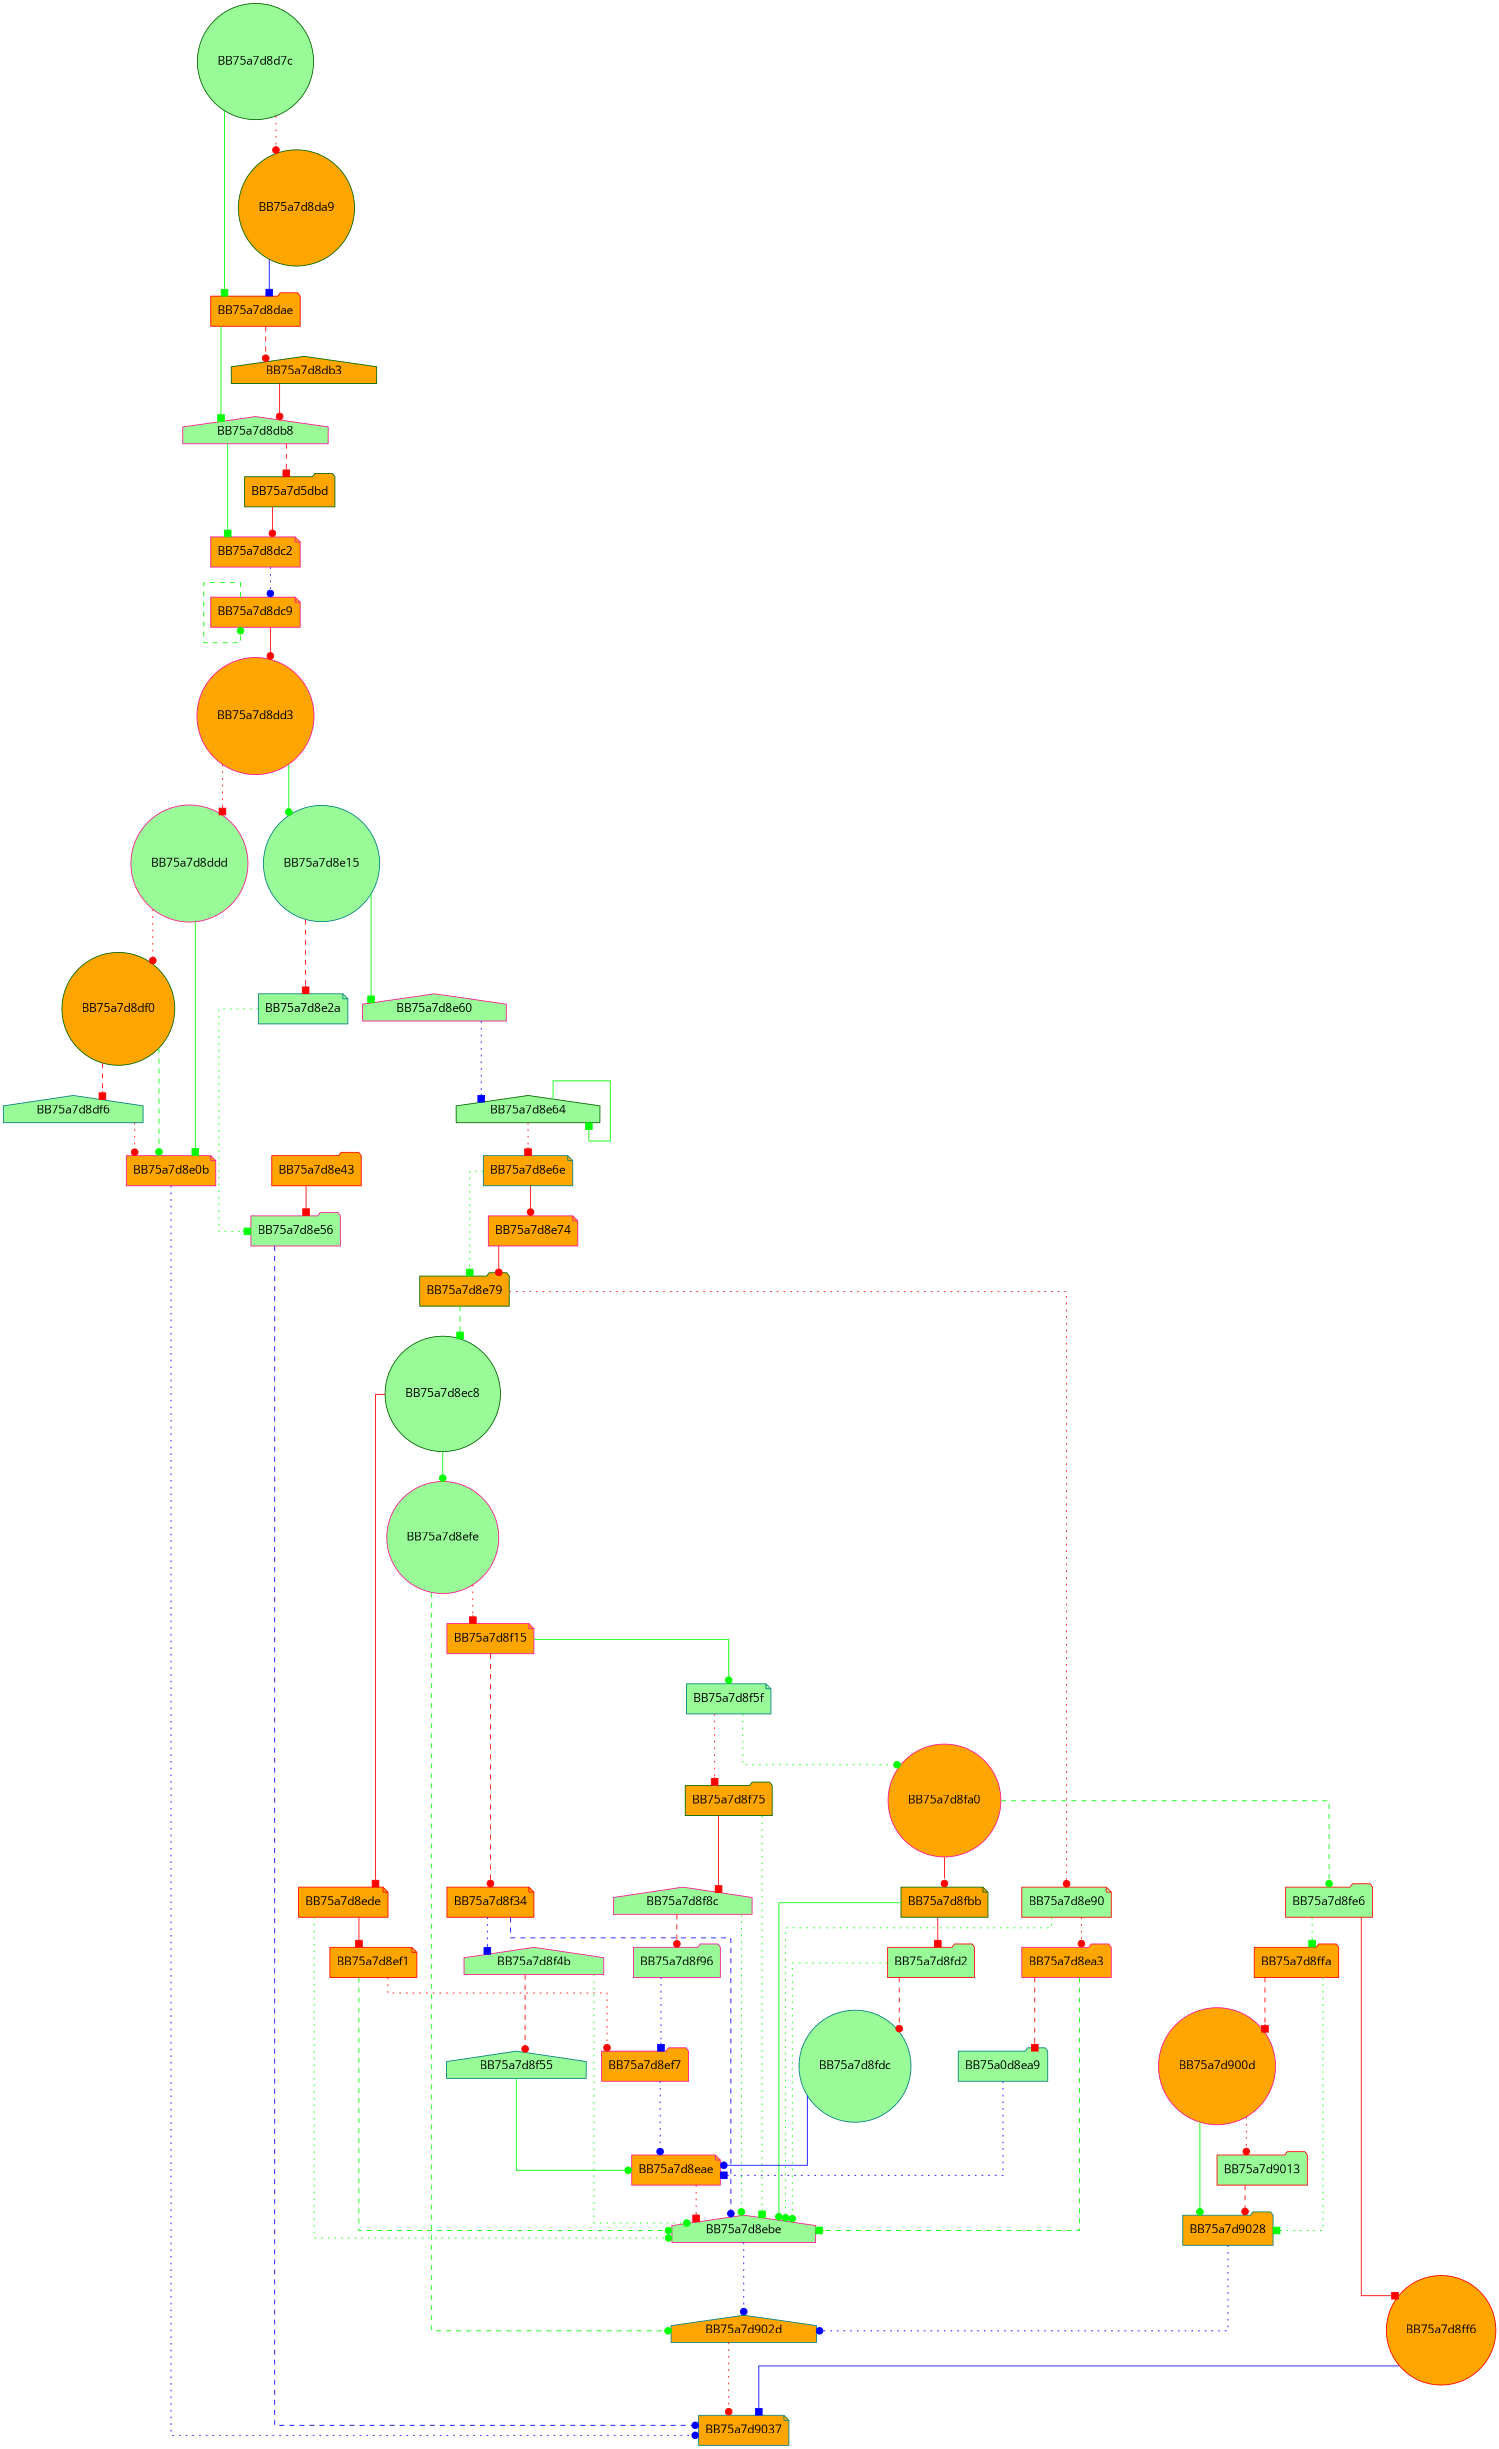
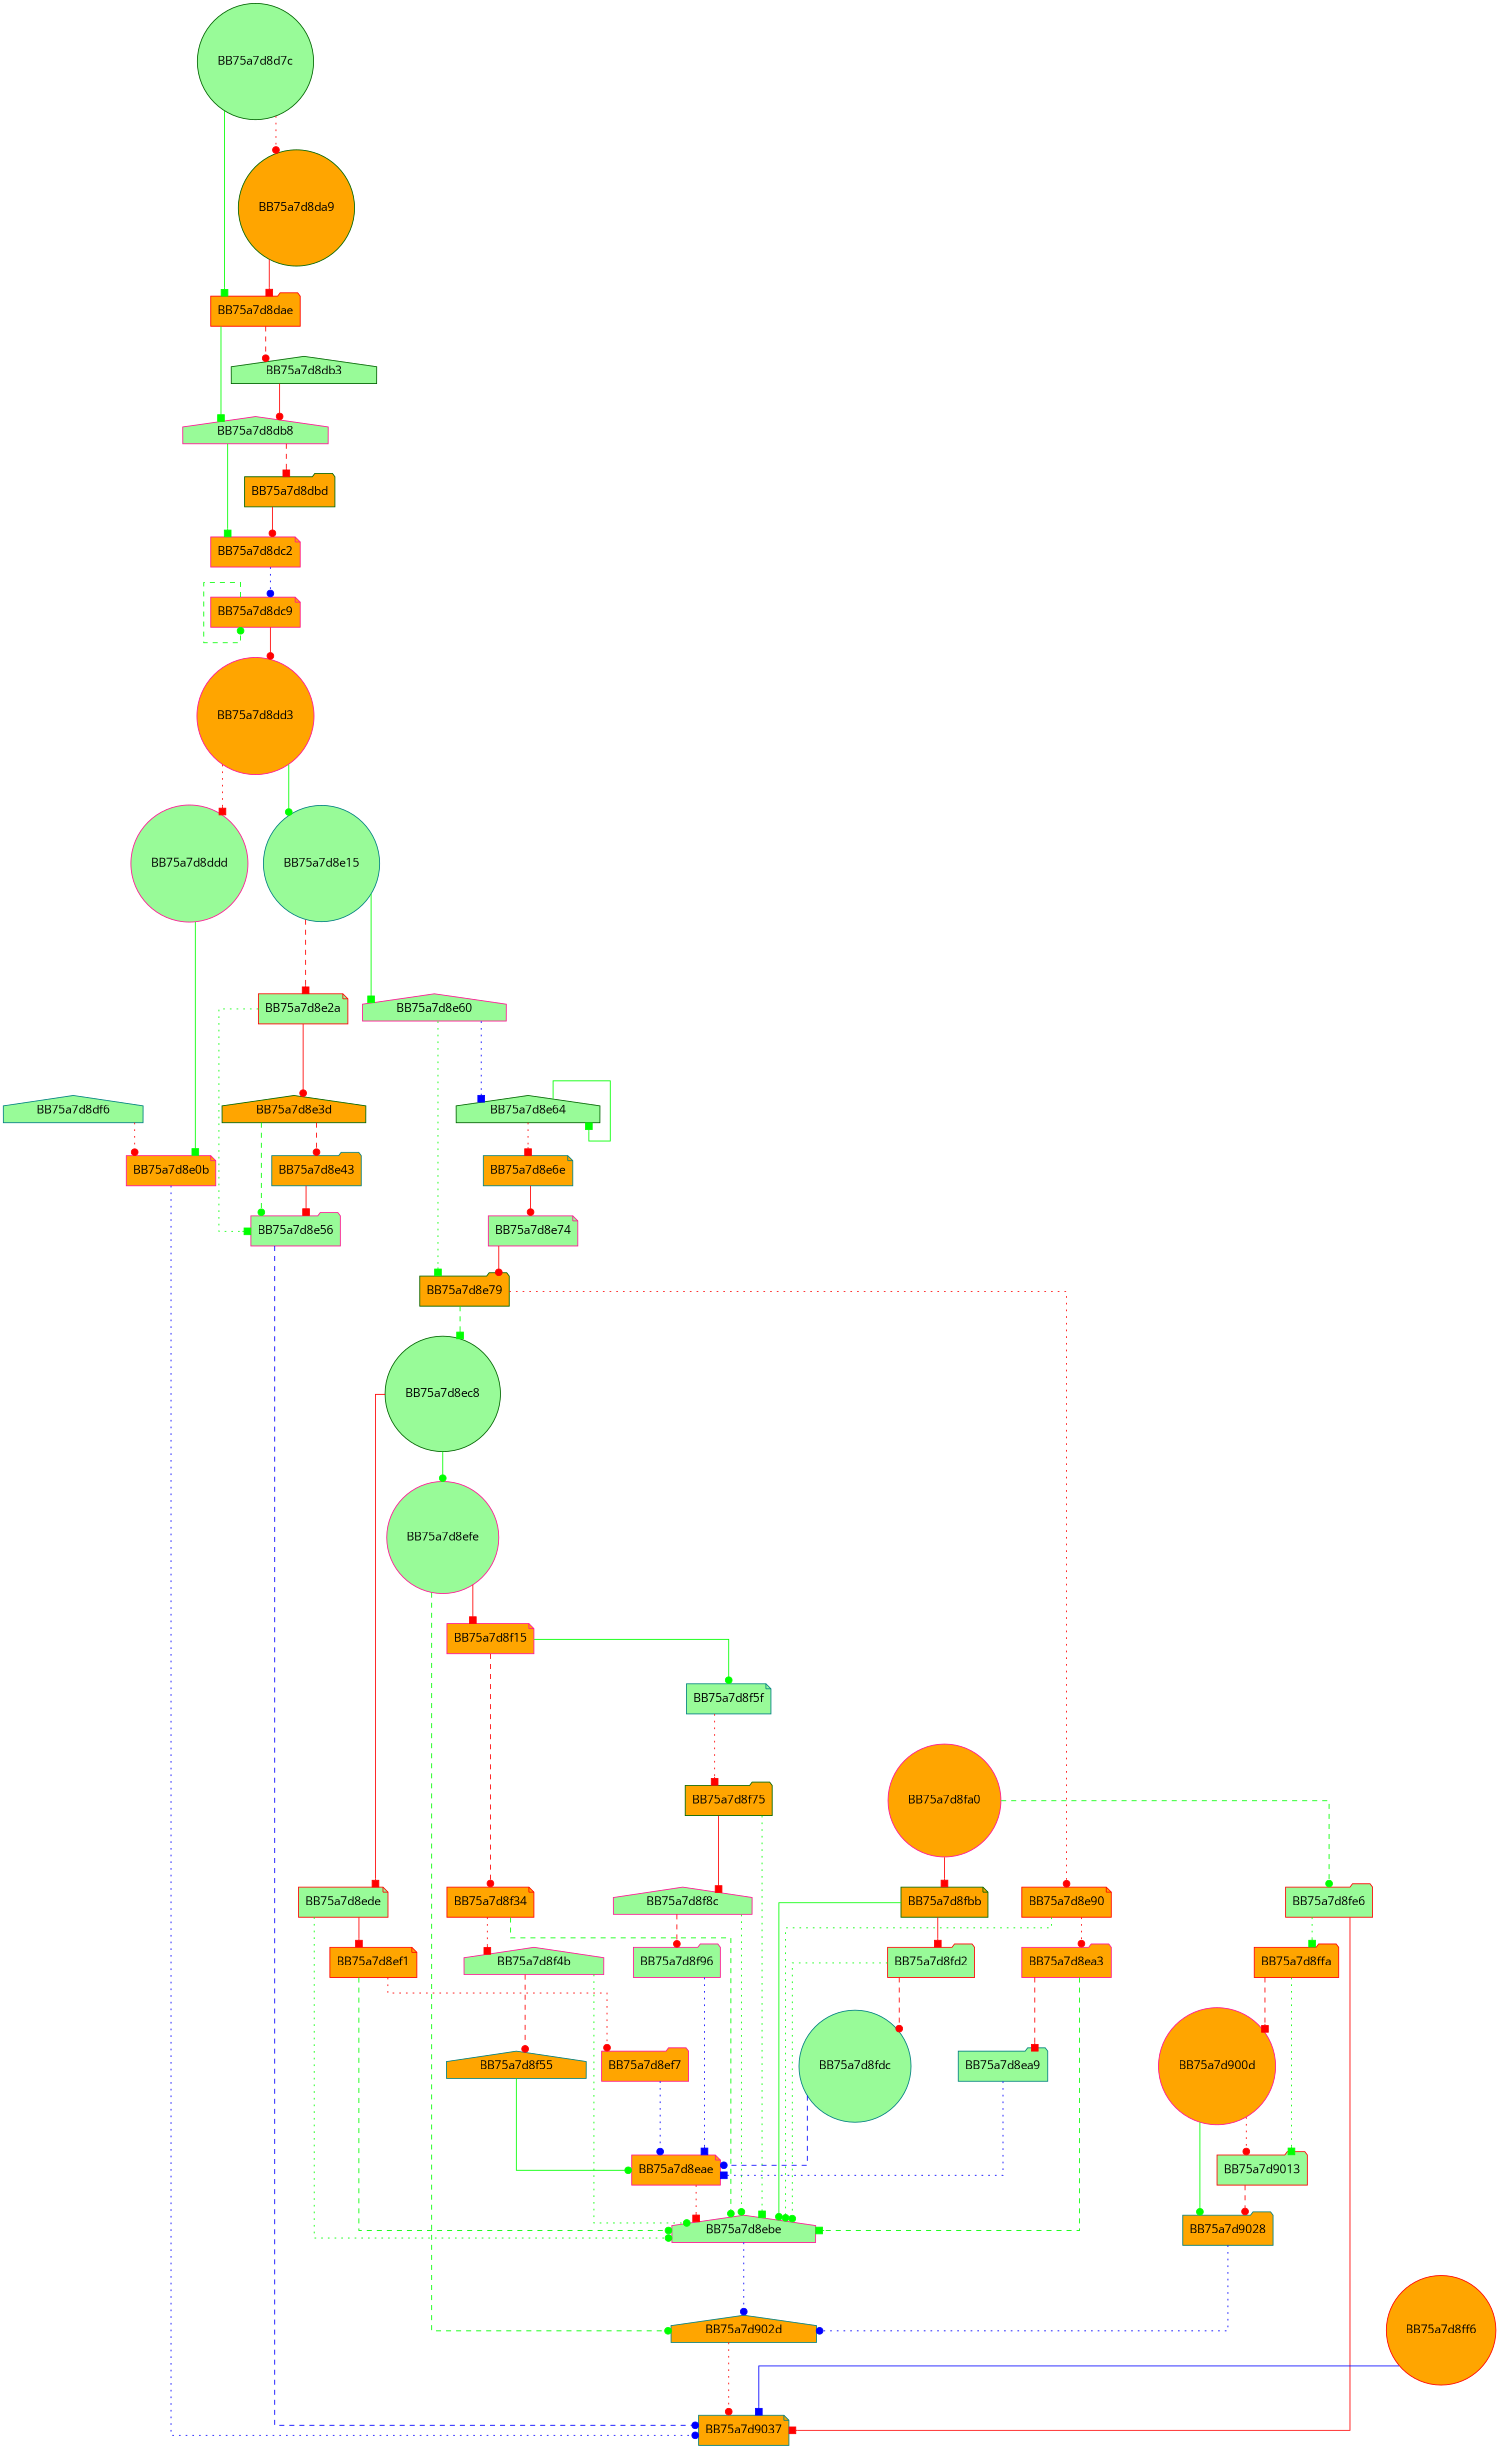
  digraph {
    fontname="Open Sans"
    splines=ortho
    node [color=deeppink fillcolor=orange fontname="Open Sans" shape=folder style=filled]
    edge [arrowhead=dot color=red fontname="Open Sans" style=dotted]
    BB75a7d8d7c [color=darkgreen fillcolor=palegreen shape=circle]
    BB75a7d8dae [color=red]
    BB75a7d8da9 [color=darkgreen shape=circle]
    BB75a7d8db8 [fillcolor=palegreen shape=house]
-   BB75a7d8db3 [color=darkgreen shape=house]
+   BB75a7d8db3 [color=darkgreen fillcolor=palegreen shape=house]
    BB75a7d8dc2 [shape=note]
-   BB75a7d8dbd [color=darkgreen label=BB75a7d5dbd]
+   BB75a7d8dbd [color=darkgreen]
    BB75a7d8dc9 [shape=note]
    BB75a7d8dd3 [shape=circle]
    BB75a7d8e15 [color=teal fillcolor=palegreen shape=circle]
    BB75a7d8ddd [fillcolor=palegreen shape=circle]
    BB75a7d8e60 [fillcolor=palegreen shape=house]
-   BB75a7d8e2a [color=teal fillcolor=palegreen shape=note]
+   BB75a7d8e2a [color=red fillcolor=palegreen shape=note]
    BB75a7d8e0b [shape=note]
-   BB75a7d8df0 [color=darkgreen shape=circle]
    BB75a7d8e64 [color=darkgreen fillcolor=palegreen shape=house]
    BB75a7d8e56 [fillcolor=palegreen]
+   BB75a7d8e3d [color=darkgreen shape=house]
    BB75a7d9037 [color=teal shape=note]
    BB75a7d8df6 [color=teal fillcolor=palegreen shape=house]
    BB75a7d8e6e [color=teal shape=note]
-   BB75a7d8e43 [color=red]
+   BB75a7d8e43 [color=teal]
    BB75a7d8e79 [color=darkgreen]
-   BB75a7d8e74 [shape=note]
+   BB75a7d8e74 [fillcolor=palegreen shape=note]
    BB75a7d8ec8 [color=darkgreen fillcolor=palegreen shape=circle]
-   BB75a7d8e90 [color=red fillcolor=palegreen shape=note]
+   BB75a7d8e90 [color=red shape=note]
    BB75a7d8efe [fillcolor=palegreen shape=circle]
-   BB75a7d8ede [color=red shape=note]
+   BB75a7d8ede [color=red fillcolor=palegreen shape=note]
    BB75a7d8ebe [fillcolor=palegreen shape=house]
    BB75a7d8ea3
    BB75a7d902d [color=teal shape=house]
    BB75a7d8f15 [shape=note]
    BB75a7d8ef1 [color=red shape=note]
-   BB75a7d8ea9 [color=teal fillcolor=palegreen label=BB75a0d8ea9]
+   BB75a7d8ea9 [color=teal fillcolor=palegreen]
    BB75a7d8eae [shape=note]
    BB75a7d8f5f [color=teal fillcolor=palegreen shape=note]
    BB75a7d8f34 [color=red shape=note]
    BB75a7d8ef7
    BB75a7d8fa0 [shape=circle]
    BB75a7d8f75 [color=darkgreen]
    BB75a7d8f4b [fillcolor=palegreen shape=house]
    BB75a7d8fe6 [color=red fillcolor=palegreen]
    BB75a7d8fbb [color=darkgreen shape=note]
    BB75a7d8f8c [fillcolor=palegreen shape=house]
-   BB75a7d8f55 [color=teal fillcolor=palegreen shape=house]
+   BB75a7d8f55 [color=teal shape=house]
    BB75a7d8ffa [color=red]
    BB75a7d8ff6 [color=red shape=circle]
    BB75a7d8fd2 [color=red fillcolor=palegreen]
    BB75a7d8f96 [fillcolor=palegreen]
    BB75a7d9028 [color=teal]
    BB75a7d900d [shape=circle]
    BB75a7d8fdc [color=teal fillcolor=palegreen shape=circle]
    BB75a7d9013 [color=red fillcolor=palegreen]
    BB75a7d8d7c -> BB75a7d8dae [arrowhead=box color=green style=solid]
    BB75a7d8d7c -> BB75a7d8da9
    BB75a7d8dae -> BB75a7d8db8 [arrowhead=box color=green style=solid]
    BB75a7d8dae -> BB75a7d8db3 [style=dashed]
-   BB75a7d8da9 -> BB75a7d8dae [arrowhead=box color=blue style=solid]
+   BB75a7d8da9 -> BB75a7d8dae [arrowhead=box style=solid]
    BB75a7d8db8 -> BB75a7d8dc2 [arrowhead=box color=green style=solid]
    BB75a7d8db8 -> BB75a7d8dbd [arrowhead=box style=dashed]
    BB75a7d8db3 -> BB75a7d8db8 [style=solid]
    BB75a7d8dc2 -> BB75a7d8dc9 [color=blue]
    BB75a7d8dbd -> BB75a7d8dc2 [style=solid]
    BB75a7d8dc9 -> BB75a7d8dc9 [color=green style=dashed]
    BB75a7d8dc9 -> BB75a7d8dd3 [style=solid]
    BB75a7d8dd3 -> BB75a7d8e15 [color=green style=solid]
    BB75a7d8dd3 -> BB75a7d8ddd [arrowhead=box]
    BB75a7d8e15 -> BB75a7d8e60 [arrowhead=box color=green style=solid]
    BB75a7d8e15 -> BB75a7d8e2a [arrowhead=box style=dashed]
    BB75a7d8ddd -> BB75a7d8e0b [arrowhead=box color=green style=solid]
-   BB75a7d8ddd -> BB75a7d8df0
    BB75a7d8e60 -> BB75a7d8e64 [arrowhead=box color=blue]
    BB75a7d8e2a -> BB75a7d8e56 [arrowhead=box color=green]
+   BB75a7d8e2a -> BB75a7d8e3d [style=solid]
    BB75a7d8e0b -> BB75a7d9037 [color=blue]
-   BB75a7d8df0 -> BB75a7d8e0b [color=green style=dashed]
-   BB75a7d8df0 -> BB75a7d8df6 [arrowhead=box style=dashed]
    BB75a7d8e64 -> BB75a7d8e64 [arrowhead=box color=green style=solid]
    BB75a7d8e64 -> BB75a7d8e6e [arrowhead=box]
    BB75a7d8e56 -> BB75a7d9037 [color=blue style=dashed]
+   BB75a7d8e3d -> BB75a7d8e56 [color=green style=dashed]
+   BB75a7d8e3d -> BB75a7d8e43 [style=dashed]
    BB75a7d8df6 -> BB75a7d8e0b
-   BB75a7d8e6e -> BB75a7d8e79 [arrowhead=box color=green]
+   BB75a7d8e60 -> BB75a7d8e79 [arrowhead=box color=green]
    BB75a7d8e6e -> BB75a7d8e74 [style=solid]
    BB75a7d8e43 -> BB75a7d8e56 [arrowhead=box style=solid]
    BB75a7d8e79 -> BB75a7d8ec8 [arrowhead=box color=green style=dashed]
    BB75a7d8e79 -> BB75a7d8e90
    BB75a7d8e74 -> BB75a7d8e79 [style=solid]
    BB75a7d8ec8 -> BB75a7d8efe [color=green style=solid]
    BB75a7d8ec8 -> BB75a7d8ede [arrowhead=box style=solid]
    BB75a7d8e90 -> BB75a7d8ebe [color=green]
    BB75a7d8e90 -> BB75a7d8ea3
    BB75a7d8efe -> BB75a7d902d [color=green style=dashed]
-   BB75a7d8efe -> BB75a7d8f15 [arrowhead=box]
+   BB75a7d8efe -> BB75a7d8f15 [arrowhead=box style=solid]
    BB75a7d8ede -> BB75a7d8ebe [color=green]
    BB75a7d8ede -> BB75a7d8ef1 [arrowhead=box style=solid]
    BB75a7d8ebe -> BB75a7d902d [color=blue]
    BB75a7d8ea3 -> BB75a7d8ebe [arrowhead=box color=green style=dashed]
    BB75a7d8ea3 -> BB75a7d8ea9 [arrowhead=box style=dashed]
    BB75a7d902d -> BB75a7d9037
    BB75a7d8f15 -> BB75a7d8f5f [color=green style=solid]
    BB75a7d8f15 -> BB75a7d8f34 [style=dashed]
    BB75a7d8ef1 -> BB75a7d8ebe [color=green style=dashed]
    BB75a7d8ef1 -> BB75a7d8ef7
    BB75a7d8ea9 -> BB75a7d8eae [arrowhead=box color=blue]
    BB75a7d8eae -> BB75a7d8ebe [arrowhead=box]
-   BB75a7d8f5f -> BB75a7d8fa0 [color=green]
    BB75a7d8f5f -> BB75a7d8f75 [arrowhead=box]
-   BB75a7d8f34 -> BB75a7d8ebe [color=blue style=dashed]
-   BB75a7d8f34 -> BB75a7d8f4b [arrowhead=box color=blue]
+   BB75a7d8f34 -> BB75a7d8ebe [color=green style=dashed]
+   BB75a7d8f34 -> BB75a7d8f4b [arrowhead=box]
    BB75a7d8ef7 -> BB75a7d8eae [color=blue]
    BB75a7d8fa0 -> BB75a7d8fe6 [color=green style=dashed]
-   BB75a7d8fa0 -> BB75a7d8fbb [style=solid]
+   BB75a7d8fa0 -> BB75a7d8fbb [arrowhead=box style=solid]
    BB75a7d8f75 -> BB75a7d8ebe [arrowhead=box color=green]
    BB75a7d8f75 -> BB75a7d8f8c [arrowhead=box style=solid]
    BB75a7d8f4b -> BB75a7d8ebe [color=green]
    BB75a7d8f4b -> BB75a7d8f55 [style=dashed]
    BB75a7d8fe6 -> BB75a7d8ffa [arrowhead=box color=green]
-   BB75a7d8fe6 -> BB75a7d8ff6 [arrowhead=box style=solid]
+   BB75a7d8fe6 -> BB75a7d9037 [arrowhead=box style=solid]
    BB75a7d8fbb -> BB75a7d8ebe [color=green style=solid]
    BB75a7d8fbb -> BB75a7d8fd2 [arrowhead=box style=solid]
    BB75a7d8f8c -> BB75a7d8ebe [color=green]
    BB75a7d8f8c -> BB75a7d8f96 [style=dashed]
    BB75a7d8f55 -> BB75a7d8eae [color=green style=solid]
-   BB75a7d8ffa -> BB75a7d9028 [arrowhead=box color=green]
+   BB75a7d8ffa -> BB75a7d9013 [arrowhead=box color=green]
    BB75a7d8ffa -> BB75a7d900d [arrowhead=box style=dashed]
    BB75a7d8ff6 -> BB75a7d9037 [arrowhead=box color=blue style=solid]
    BB75a7d8fd2 -> BB75a7d8ebe [color=green]
    BB75a7d8fd2 -> BB75a7d8fdc [style=dashed]
-   BB75a7d8f96 -> BB75a7d8ef7 [arrowhead=box color=blue]
+   BB75a7d8f96 -> BB75a7d8eae [arrowhead=box color=blue]
    BB75a7d9028 -> BB75a7d902d [color=blue]
    BB75a7d900d -> BB75a7d9028 [color=green style=solid]
    BB75a7d900d -> BB75a7d9013
-   BB75a7d8fdc -> BB75a7d8eae [color=blue style=solid]
+   BB75a7d8fdc -> BB75a7d8eae [color=blue style=dashed]
    BB75a7d9013 -> BB75a7d9028 [style=dashed]
  }
